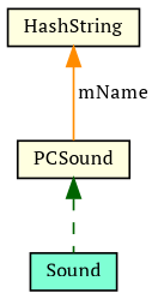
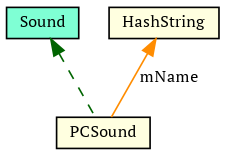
  digraph {
    fontname="PT Serif"
    node [color=black fillcolor=lightyellow fontname="PT Serif" fontsize=10 shape=record style=filled]
    edge [dir=back fontname="PT Serif" fontsize=10 labelfontname=Helvetica labelfontsize=10]
    n1 [fontcolor=black height=0.2 label=PCSound width=0.4]
    n2 [fillcolor=aquamarine height=0.2 label=Sound width=0.4]
    n3 [height=0.2 label=HashString width=0.4]
-   n1 -> n2 [color=darkgreen style=dashed]
+   n2 -> n1 [color=darkgreen style=dashed]
    n3 -> n1 [color=darkorange label=" mName" style=solid]
  }
